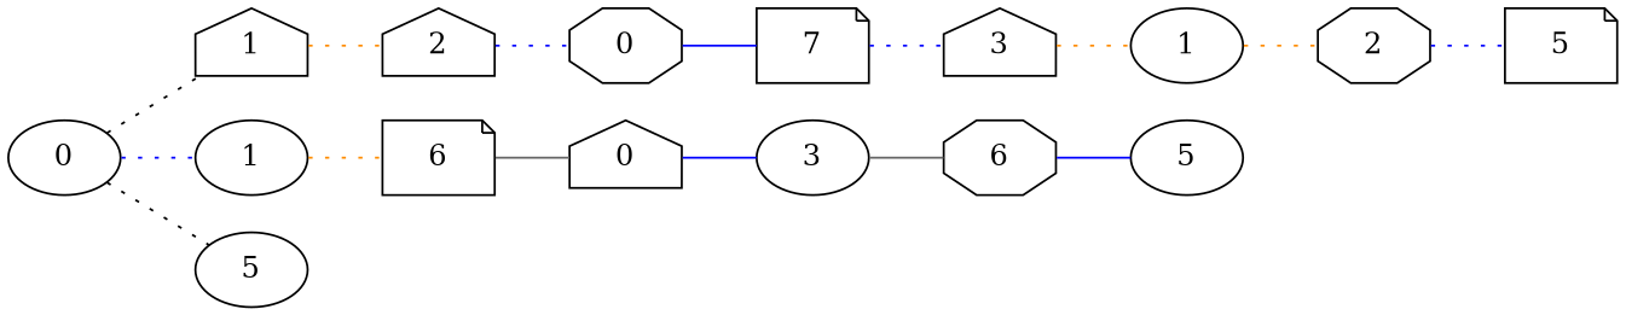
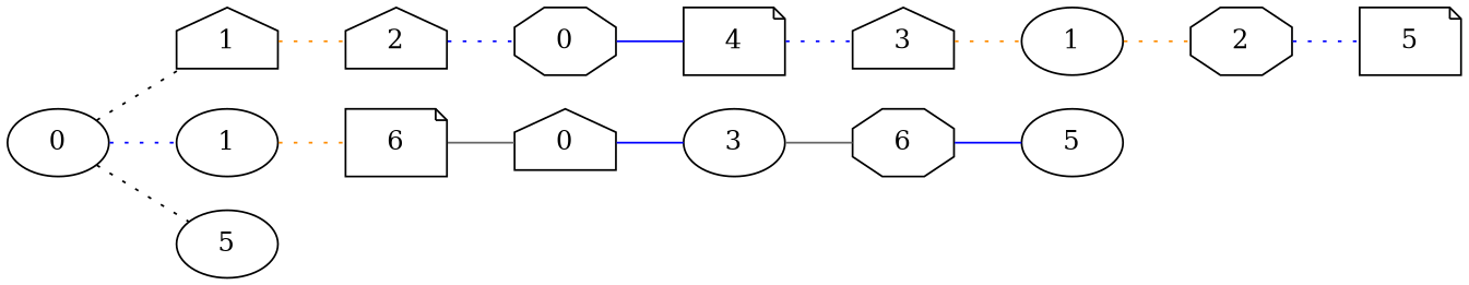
  graph {
    rankdir=LR
    node [shape=ellipse]
    edge [style=dotted color=blue]
    n1 [label=0]
    n2 [label=1 shape=house]
    n3 [label=1]
    n4 [label=5]
    n5 [label=2 shape=house]
    n6 [label=0 shape=octagon]
-   n7 [label=7 shape=note]
+   n7 [label=4 shape=note]
    n8 [label=3 shape=house]
    n9 [label=1]
    n10 [label=2 shape=octagon]
    n11 [label=5 shape=note]
    n12 [label=6 shape=note]
    n13 [label=0 shape=house]
    n14 [label=3]
    n15 [label=6 shape=octagon]
    n16 [label=5]
    n1 -- n2 [color=black]
    n1 -- n3
    n1 -- n4 [color=black]
    n2 -- n5 [color=darkorange]
    n3 -- n12 [color=darkorange]
    n5 -- n6
    n6 -- n7 [style=""]
    n7 -- n8
    n8 -- n9 [color=darkorange]
    n9 -- n10 [color=darkorange]
    n10 -- n11
    n12 -- n13 [color=gray40 style=""]
    n13 -- n14 [style=""]
    n14 -- n15 [color=gray40 style=""]
    n15 -- n16 [style=""]
  }
